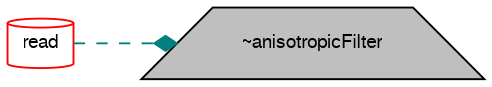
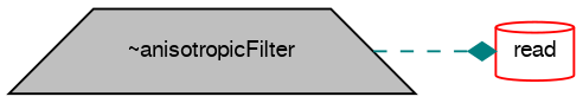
  digraph {
    rankdir=LR
    node [fontname=FreeSans fontsize=10]
    n1 [color=black fillcolor=grey75 fontcolor=black height=0.2 label="~anisotropicFilter" shape=trapezium style=filled width=0.4]
    n2 [color=red height=0.2 label=read shape=cylinder width=0.4]
-   n2 -> n1 [color=teal fontname=FreeSans fontsize=10 labelfontname=FreeSans labelfontsize=10 style=dashed arrowhead=diamond]
+   n1 -> n2 [color=teal fontname=FreeSans fontsize=10 labelfontname=FreeSans labelfontsize=10 style=dashed arrowhead=diamond]
  }
